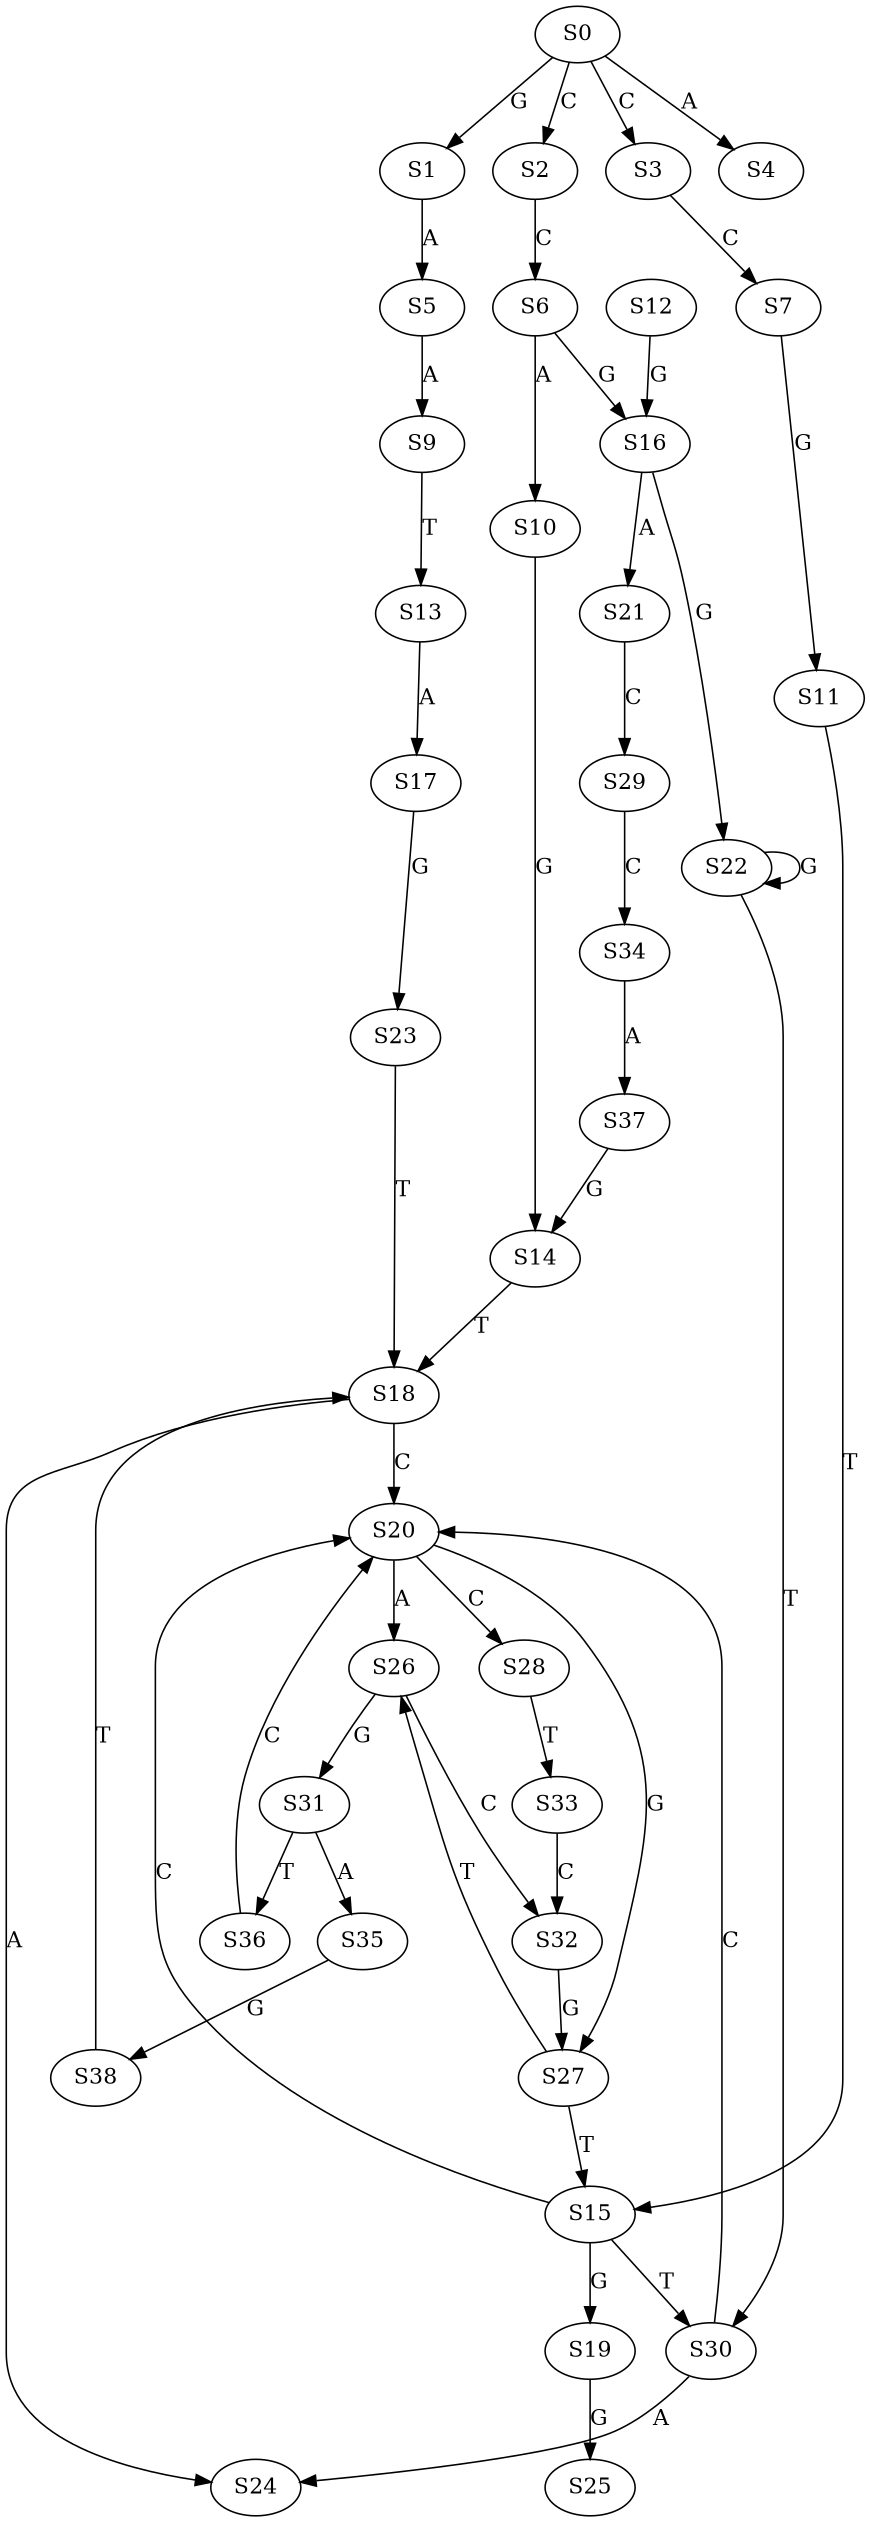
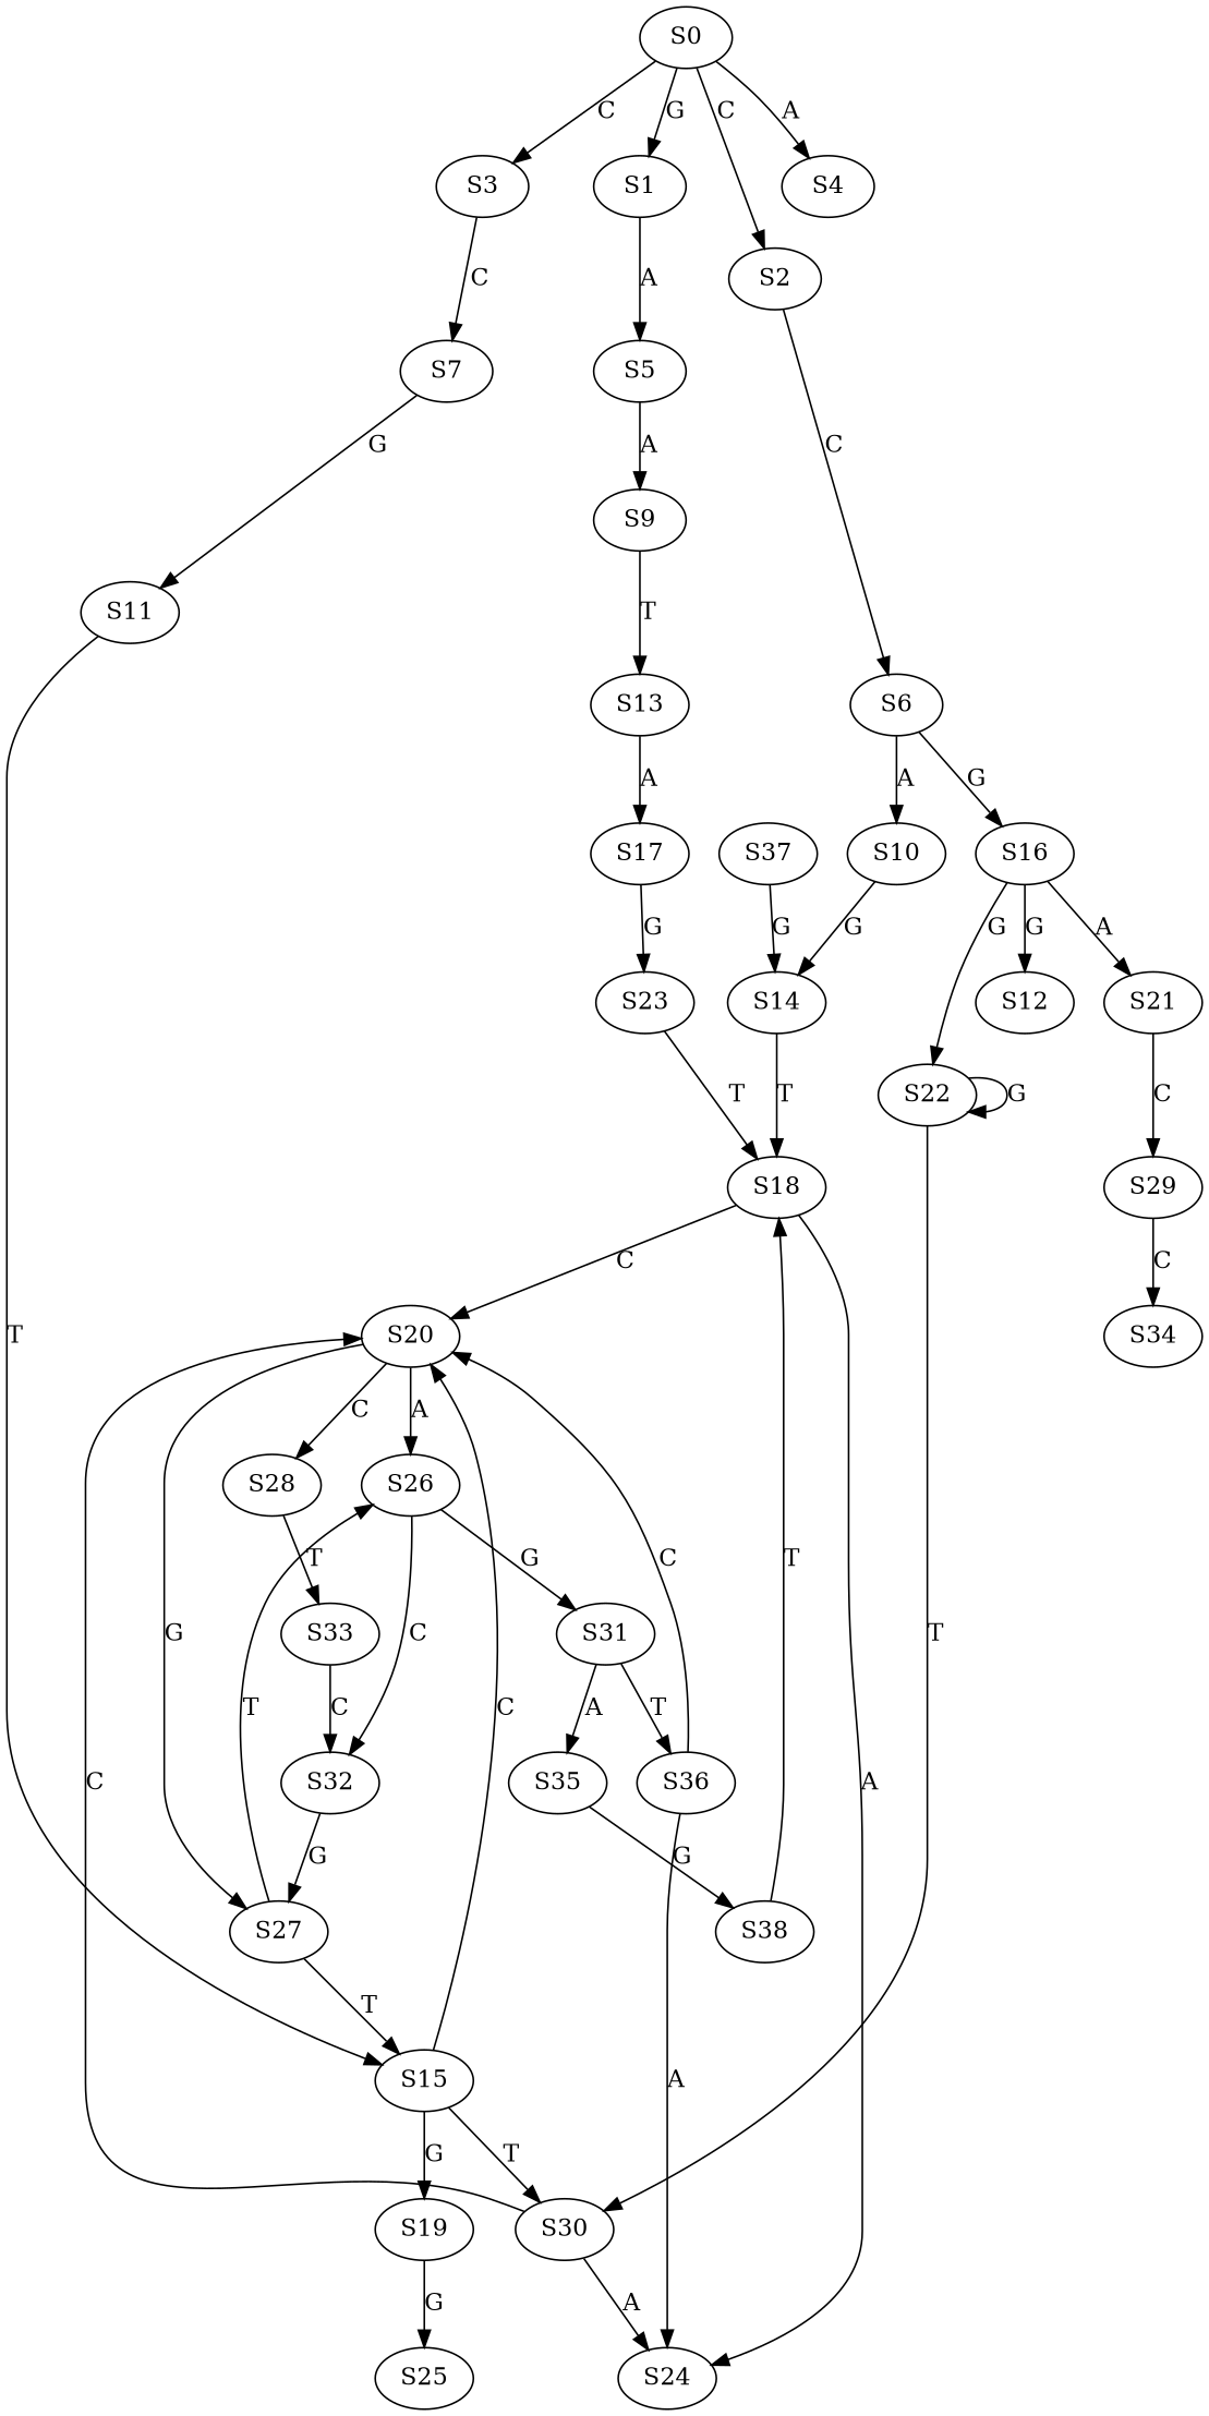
  strict digraph {
    S0
    S1
    S2
    S3
    S4
    S5
    S6
    S7
    S9
    S10
    S16
    S11
    S13
    S14
    S15
    S12
    S17
    S18
    S19
    S20
    S30
    S21
    S22
    S23
    S24
    S25
    S26
    S27
    S28
    S29
    S31
    S32
    S33
    S34
    S35
    S36
    S37
    S38
    S0 -> S1 [label=G]
    S0 -> S2 [label=C]
    S0 -> S3 [label=C]
    S0 -> S4 [label=A]
    S1 -> S5 [label=A]
    S2 -> S6 [label=C]
    S3 -> S7 [label=C]
    S5 -> S9 [label=A]
    S6 -> S10 [label=A]
    S6 -> S16 [label=G]
    S7 -> S11 [label=G]
    S9 -> S13 [label=T]
    S10 -> S14 [label=G]
    S16 -> S21 [label=A]
    S16 -> S22 [label=G]
    S11 -> S15 [label=T]
    S13 -> S17 [label=A]
    S14 -> S18 [label=T]
    S15 -> S19 [label=G]
    S15 -> S20 [label=C]
    S15 -> S30 [label=T]
-   S12 -> S16 [label=G]
+   S16 -> S12 [label=G]
    S17 -> S23 [label=G]
    S18 -> S20 [label=C]
    S18 -> S24 [label=A]
    S19 -> S25 [label=G]
    S20 -> S26 [label=A]
    S20 -> S27 [label=G]
    S20 -> S28 [label=C]
    S30 -> S20 [label=C]
    S30 -> S24 [label=A]
    S21 -> S29 [label=C]
    S22 -> S30 [label=T]
    S22 -> S22 [label=G]
    S23 -> S18 [label=T]
    S26 -> S31 [label=G]
    S26 -> S32 [label=C]
    S27 -> S15 [label=T]
    S27 -> S26 [label=T]
    S28 -> S33 [label=T]
    S29 -> S34 [label=C]
    S31 -> S35 [label=A]
    S31 -> S36 [label=T]
    S32 -> S27 [label=G]
    S33 -> S32 [label=C]
-   S34 -> S37 [label=A]
    S35 -> S38 [label=G]
    S36 -> S20 [label=C]
+   S36 -> S24 [label=A]
    S37 -> S14 [label=G]
    S38 -> S18 [label=T]
  }
